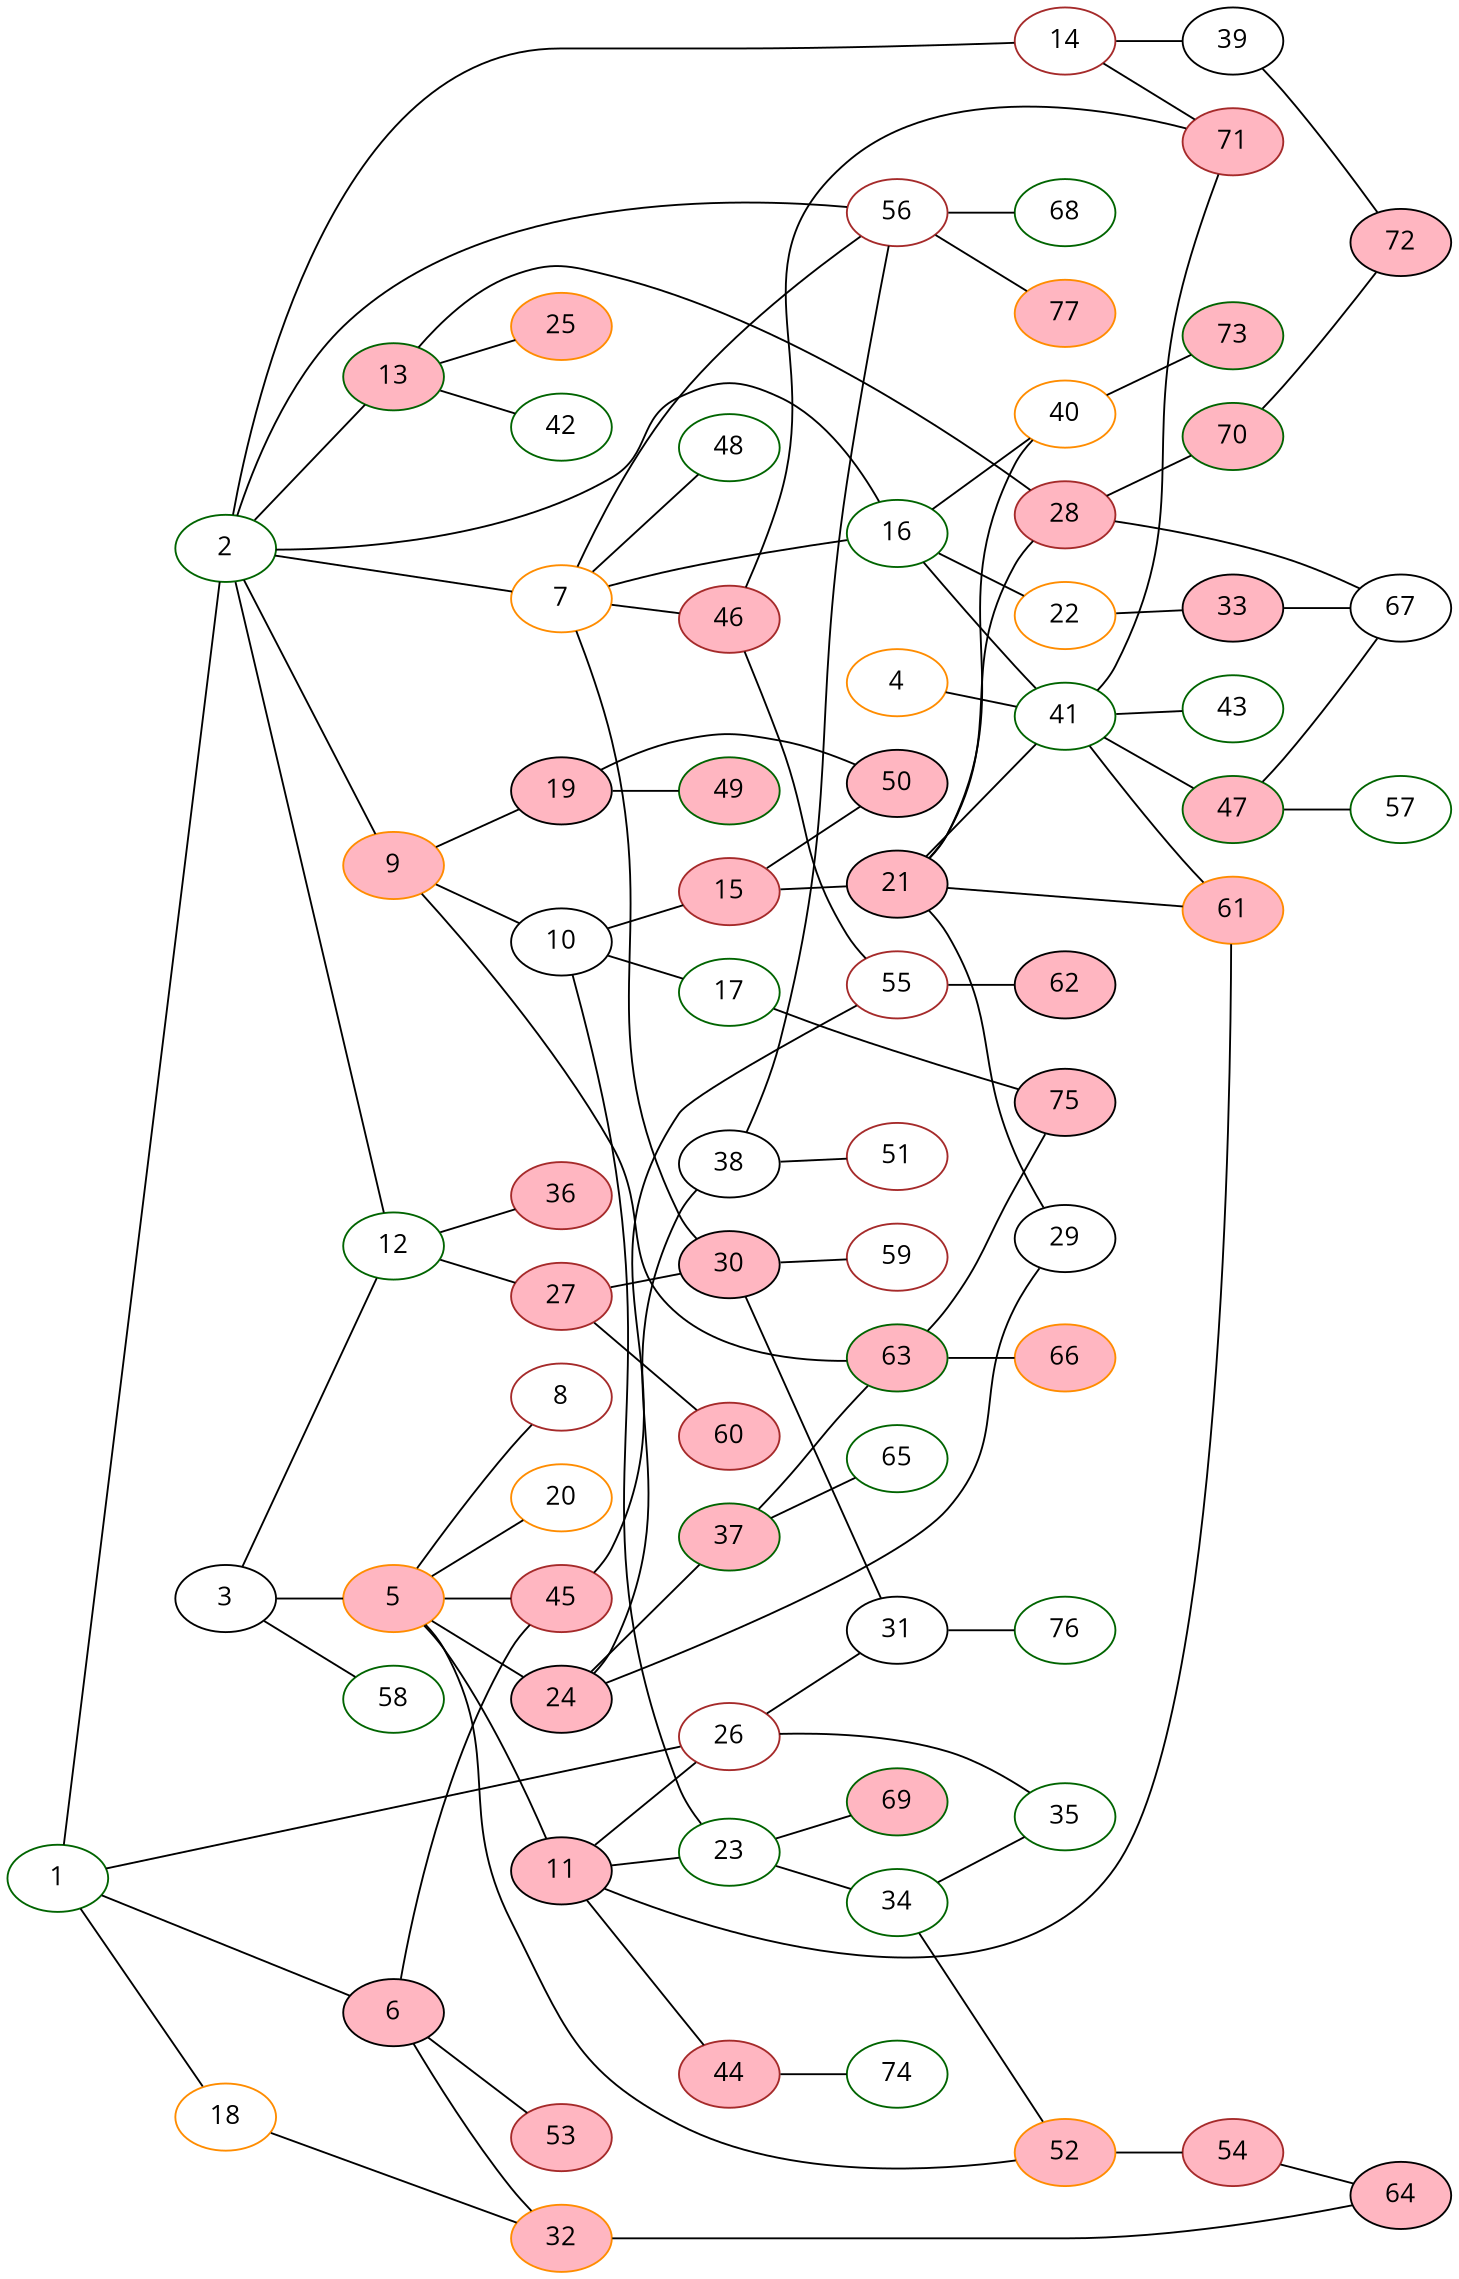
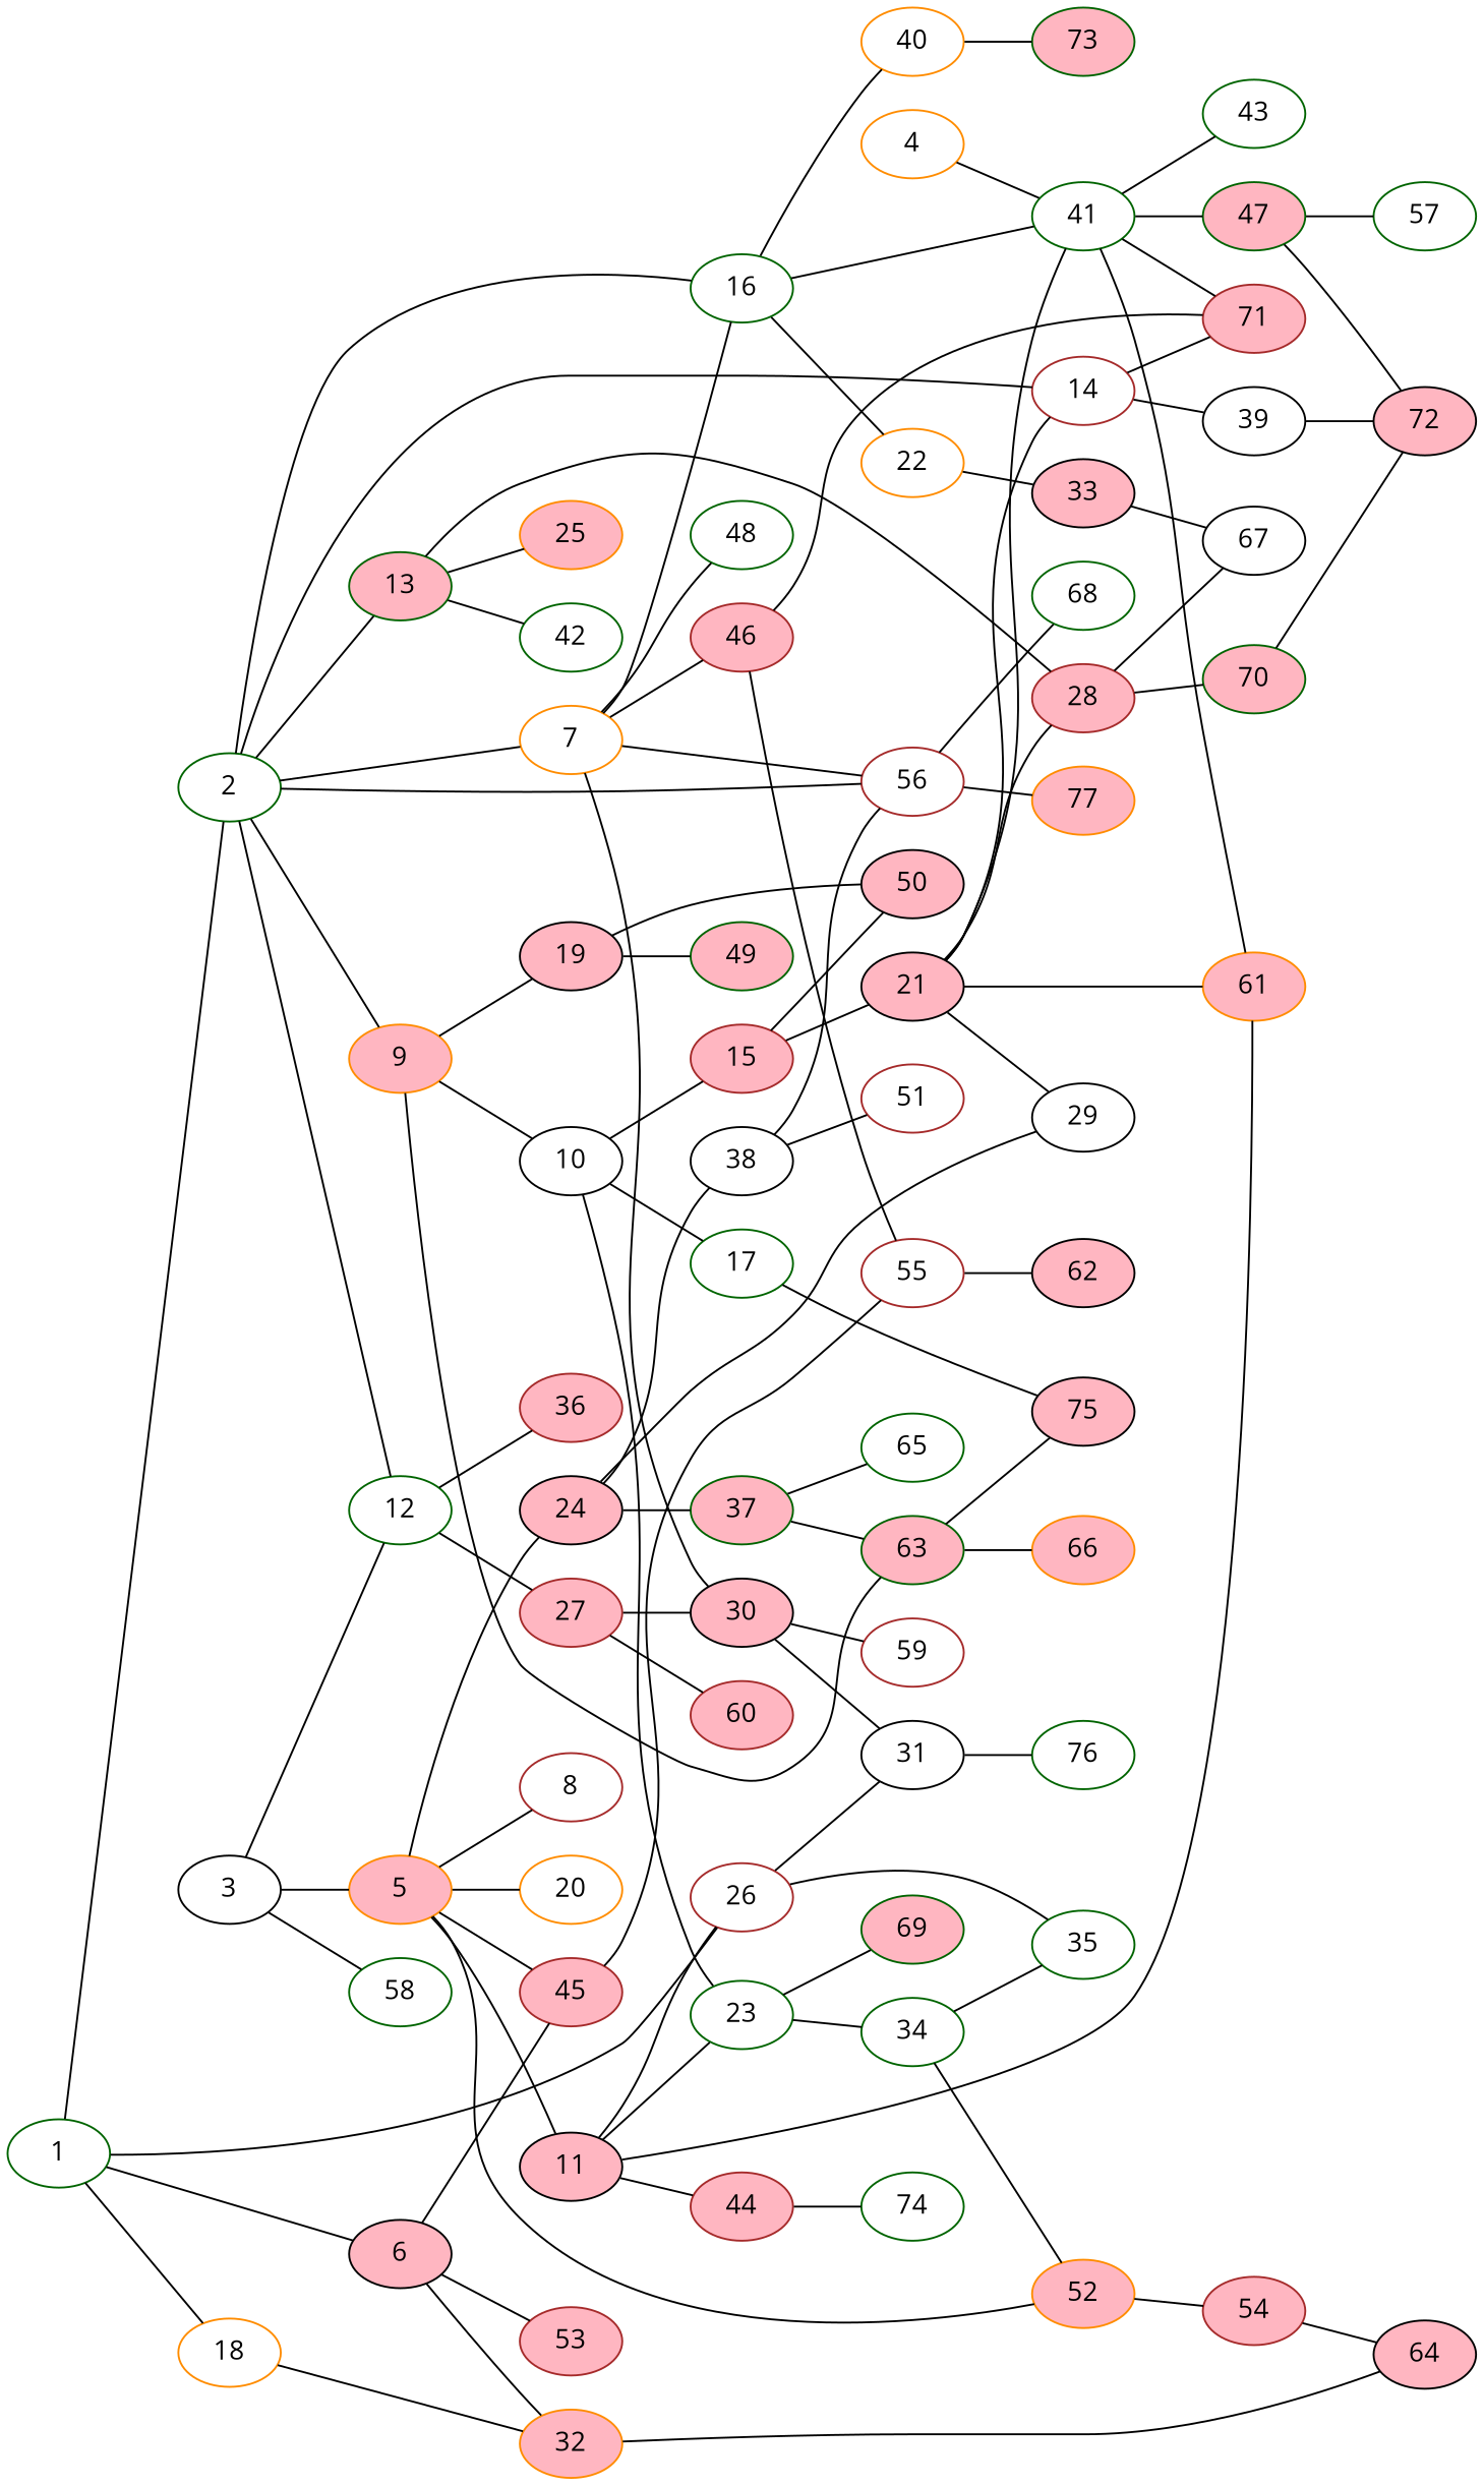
  graph {
    fontname="Open Sans"
    rankdir=LR
    node [color=darkgreen fillcolor=lightpink fontname="Open Sans" style=filled]
    edge [fontname="Open Sans"]
    1 [fillcolor=white]
    2 [fillcolor=white]
    6 [color=black]
    18 [color=darkorange fillcolor=white]
    26 [color=brown fillcolor=white]
    7 [color=darkorange fillcolor=white]
    9 [color=darkorange]
    13
    14 [color=brown fillcolor=white]
    16 [fillcolor=white]
    56 [color=brown fillcolor=white]
    12 [fillcolor=white]
    4 [color=darkorange fillcolor=white]
    41 [fillcolor=white]
    45 [color=brown]
    32 [color=darkorange]
    53 [color=brown]
    31 [color=black fillcolor=white]
    35 [fillcolor=white]
    3 [color=black fillcolor=white]
    5 [color=darkorange]
    58 [fillcolor=white]
    30 [color=black]
    46 [color=brown]
    48 [fillcolor=white]
    10 [color=black fillcolor=white]
    19 [color=black]
    63
    25 [color=darkorange]
    28 [color=brown]
    42 [fillcolor=white]
    39 [color=black fillcolor=white]
    71 [color=brown]
    22 [color=darkorange fillcolor=white]
    40 [color=darkorange fillcolor=white]
    68 [fillcolor=white]
    77 [color=darkorange]
    8 [color=brown fillcolor=white]
    11 [color=black]
    20 [color=darkorange fillcolor=white]
    24 [color=black]
    52 [color=darkorange]
    27 [color=brown]
    36 [color=brown]
    61 [color=darkorange]
    43 [fillcolor=white]
    47
    23 [fillcolor=white]
    44 [color=brown]
    29 [color=black fillcolor=white]
    37
    38 [color=black fillcolor=white]
    55 [color=brown fillcolor=white]
    54 [color=brown]
    64 [color=black]
    59 [color=brown fillcolor=white]
    15 [color=brown]
    17 [fillcolor=white]
    50 [color=black]
    49
    75 [color=black]
    66 [color=darkorange]
    21 [color=black]
    34 [fillcolor=white]
    69
    74 [fillcolor=white]
    60 [color=brown]
    67 [color=black fillcolor=white]
    70
    72 [color=black]
    33 [color=black]
    73
    65 [fillcolor=white]
    51 [color=brown fillcolor=white]
    76 [fillcolor=white]
    57 [fillcolor=white]
    62 [color=black]
    1 -- 2
    1 -- 6
    1 -- 18
    1 -- 26
    2 -- 7
    2 -- 9
    2 -- 13
    2 -- 14
    2 -- 16
    2 -- 56
    2 -- 12
    6 -- 45
    6 -- 32
    6 -- 53
    18 -- 32
    26 -- 31
    26 -- 35
    7 -- 16
    7 -- 56
    7 -- 30
    7 -- 46
    7 -- 48
    9 -- 10
    9 -- 19
    9 -- 63
    13 -- 25
    13 -- 28
    13 -- 42
    14 -- 39
    14 -- 71
    16 -- 41
    16 -- 22
    16 -- 40
    56 -- 68
    56 -- 77
    12 -- 27
    12 -- 36
    4 -- 41
    41 -- 71
    41 -- 61
    41 -- 43
    41 -- 47
    45 -- 55
    32 -- 64
    31 -- 76
    3 -- 12
    3 -- 5
    3 -- 58
    5 -- 45
    5 -- 8
    5 -- 11
    5 -- 20
    5 -- 24
    5 -- 52
    30 -- 31
    30 -- 59
    46 -- 71
    46 -- 55
    10 -- 23
    10 -- 15
    10 -- 17
    19 -- 50
    19 -- 49
    63 -- 75
    63 -- 66
    28 -- 67
    28 -- 70
    39 -- 72
    22 -- 33
    40 -- 73
    11 -- 26
    11 -- 61
    11 -- 23
    11 -- 44
    24 -- 29
    24 -- 37
    24 -- 38
    52 -- 54
    27 -- 30
    27 -- 60
-   47 -- 67
+   47 -- 72
    47 -- 57
    23 -- 34
    23 -- 69
    44 -- 74
    37 -- 63
    37 -- 65
    38 -- 56
    38 -- 51
    55 -- 62
    54 -- 64
    15 -- 50
    15 -- 21
    17 -- 75
    21 -- 41
    21 -- 28
-   21 -- 40
+   21 -- 14
    21 -- 61
    21 -- 29
    34 -- 35
    34 -- 52
    70 -- 72
    33 -- 67
  }
